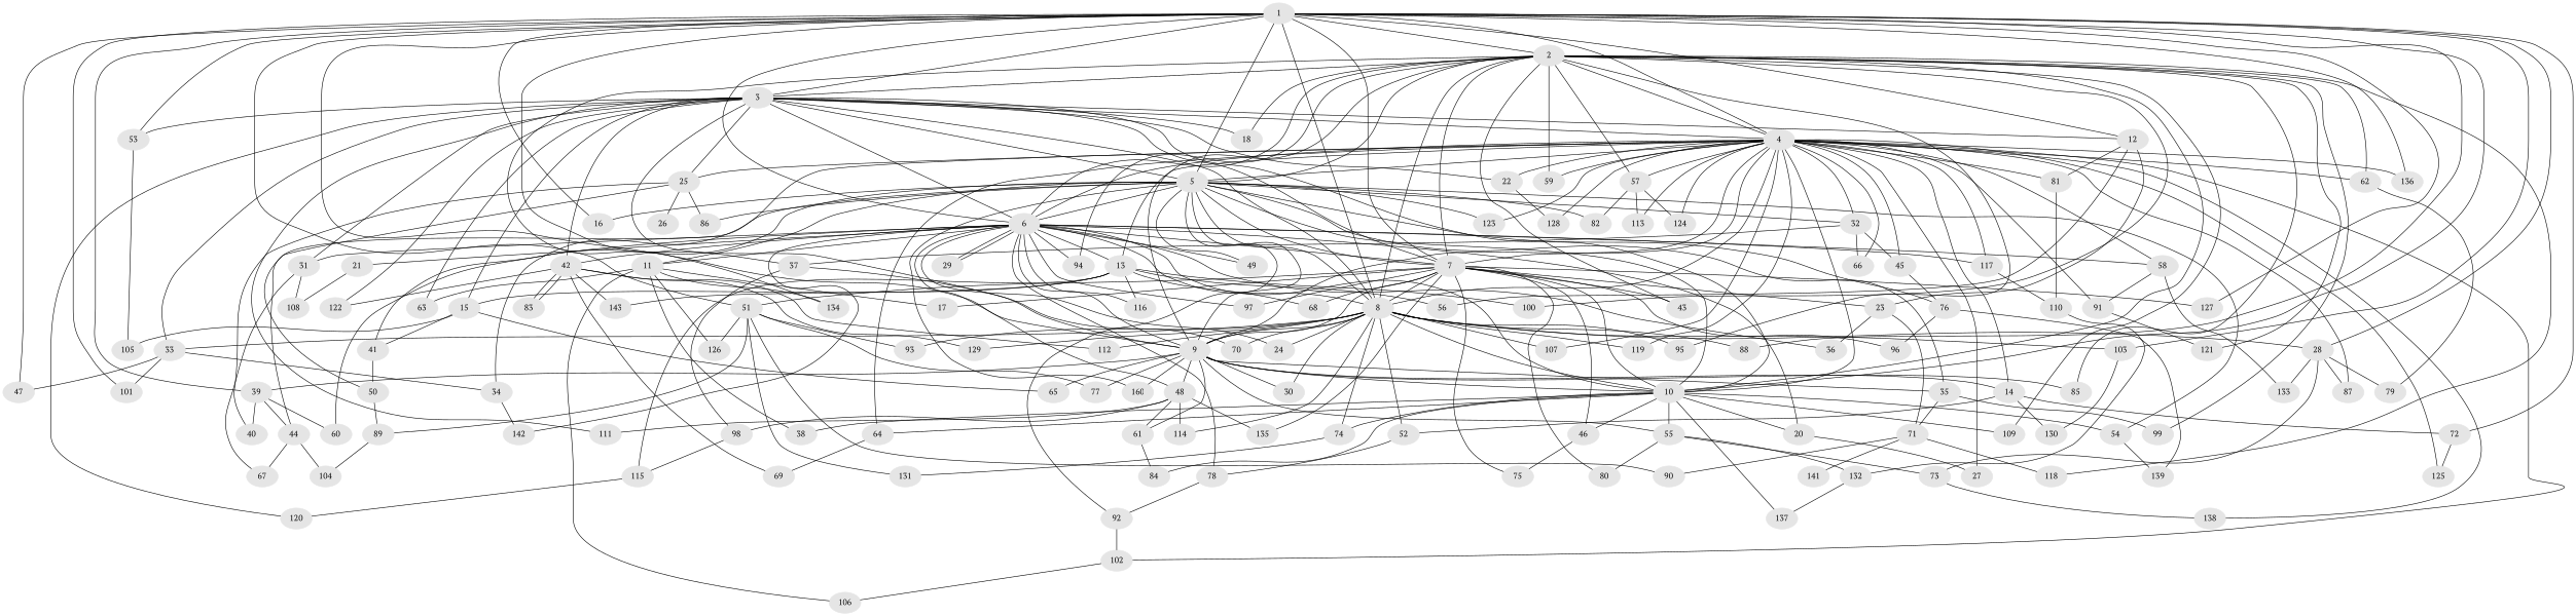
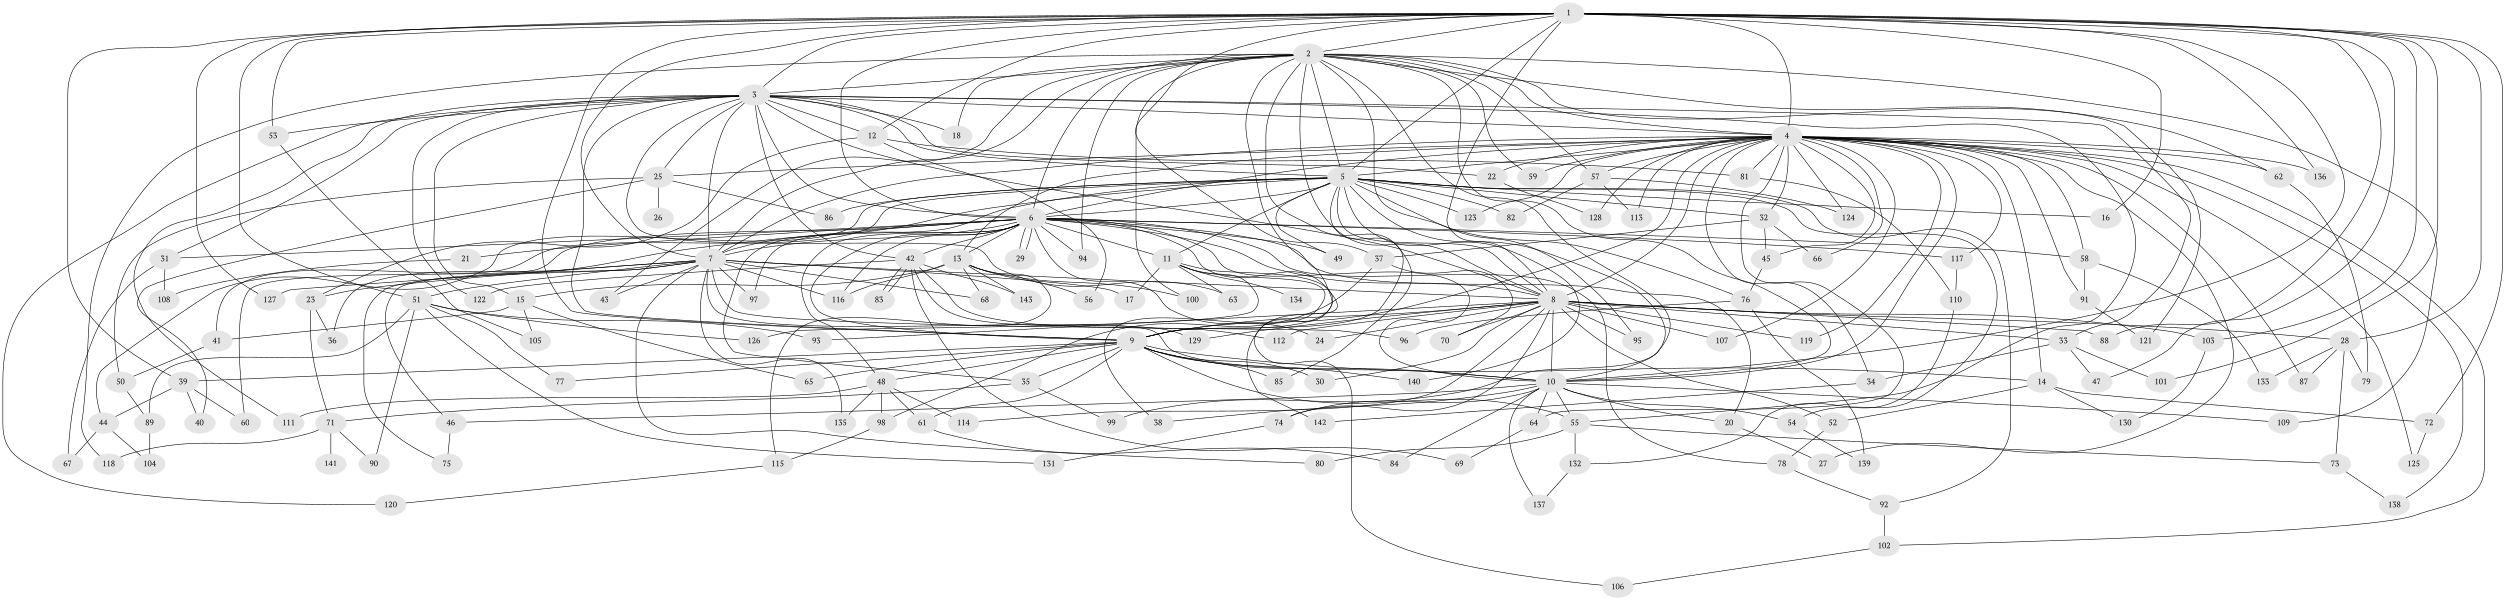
  graph {
    fontname="PT Serif"
    node [color=gray90 fontname="PT Serif" style=filled]
    edge [fontname="PT Serif"]
    1
    2
    3
    4
    5
    6
    7
    8
    9
    10
    12
    16
    28
    37
    39
    47
    51
    53
    72
    88
    101
    103
    127
    136
    18
    43
    57
    59
    62
    85
    94
    95
    99
    100
    109
    118
    121
    134
    15
    22
    25
    31
    33
    42
    63
    111
    120
    122
    13
    14
    27
    32
    34
    45
    58
    64
    66
    81
    87
    91
    102
    107
    113
    117
    119
    123
    124
    125
    128
    138
    11
    35
    41
    44
    49
    54
    76
    82
    86
    92
-   140 [label=160]
+   140
    21
    20
    24
    29
    36
    48
    60
    78
    97
    116
    142
    17
    23
    46
    68
    75
    80
    96
    135
    30
    52
    70
    74
    93
    112
    114
    129
    55
    61
    65
    77
    38
    84
    137
    56
    73
    79
    133
    98
    40
    126
    89
    90
    131
    105
    130
    108
    26
    50
    67
    143
    69
    83
    115
    110
    106
    132
    71
    104
    139
    141
    1 -- 2
    1 -- 3
    1 -- 4
    1 -- 5
    1 -- 6
    1 -- 7
    1 -- 8
    1 -- 9
    1 -- 10
    1 -- 12
    1 -- 16
    1 -- 28
    1 -- 37
    1 -- 39
    1 -- 47
    1 -- 51
    1 -- 53
    1 -- 72
    1 -- 88
    1 -- 101
    1 -- 103
    1 -- 127
    1 -- 136
    2 -- 3
    2 -- 4
    2 -- 5
    2 -- 6
    2 -- 7
    2 -- 8
    2 -- 9
    2 -- 10
    2 -- 18
    2 -- 43
    2 -- 57
    2 -- 59
    2 -- 62
    2 -- 85
    2 -- 94
    2 -- 95
    2 -- 99
    2 -- 100
    2 -- 109
    2 -- 118
    2 -- 121
-   2 -- 134
    3 -- 4
    3 -- 5
    3 -- 6
    3 -- 7
    3 -- 8
    3 -- 9
-   3 -- 10
+   3 -- 55
    3 -- 12
    3 -- 53
    3 -- 18
    3 -- 15
    3 -- 22
    3 -- 25
    3 -- 31
    3 -- 33
    3 -- 42
    3 -- 63
    3 -- 111
    3 -- 120
    3 -- 122
    4 -- 5
    4 -- 6
    4 -- 7
    4 -- 8
    4 -- 9
    4 -- 10
    4 -- 136
    4 -- 57
    4 -- 59
    4 -- 62
    4 -- 22
    4 -- 25
    4 -- 13
    4 -- 14
    4 -- 27
    4 -- 32
    4 -- 34
    4 -- 45
    4 -- 58
    4 -- 64
    4 -- 66
    4 -- 81
    4 -- 87
    4 -- 91
    4 -- 102
    4 -- 107
    4 -- 113
    4 -- 117
    4 -- 119
    4 -- 123
    4 -- 124
    4 -- 125
    4 -- 128
    4 -- 138
    5 -- 6
    5 -- 7
    5 -- 8
    5 -- 9
    5 -- 10
    5 -- 16
    5 -- 32
    5 -- 123
    5 -- 11
    5 -- 35
    5 -- 41
    5 -- 44
    5 -- 49
    5 -- 54
    5 -- 76
    5 -- 82
    5 -- 86
    5 -- 92
    5 -- 140
    6 -- 7
    6 -- 8
    6 -- 9
    6 -- 10
    6 -- 94
    6 -- 31
    6 -- 42
    6 -- 13
    6 -- 58
    6 -- 117
    6 -- 11
    6 -- 49
    6 -- 21
    6 -- 20
    6 -- 24
    6 -- 29
    6 -- 29
    6 -- 36
    6 -- 48
    6 -- 60
    6 -- 78
    6 -- 97
    6 -- 116
    6 -- 142
    7 -- 8
-   7 -- 9
+   7 -- 116
    7 -- 10
    7 -- 51
    7 -- 127
    7 -- 43
    7 -- 97
    7 -- 17
    7 -- 23
    7 -- 46
    7 -- 68
    7 -- 75
    7 -- 80
    7 -- 96
    7 -- 135
    8 -- 9
    8 -- 10
    8 -- 28
    8 -- 88
    8 -- 103
    8 -- 95
    8 -- 33
    8 -- 107
    8 -- 119
    8 -- 24
    8 -- 30
    8 -- 52
    8 -- 70
    8 -- 74
    8 -- 93
    8 -- 112
    8 -- 114
    8 -- 129
    9 -- 10
    9 -- 39
    9 -- 85
    9 -- 14
    9 -- 35
    9 -- 140
    9 -- 48
    9 -- 30
    9 -- 55
    9 -- 61
    9 -- 65
    9 -- 77
    10 -- 109
    10 -- 64
    10 -- 54
    10 -- 20
    10 -- 46
    10 -- 74
    10 -- 55
    10 -- 38
    10 -- 84
    10 -- 137
    12 -- 81
    12 -- 23
    12 -- 56
    28 -- 87
    28 -- 73
    28 -- 79
    28 -- 133
    37 -- 70
    37 -- 98
    39 -- 44
    39 -- 60
    39 -- 40
    51 -- 93
    51 -- 77
    51 -- 126
    51 -- 89
    51 -- 90
    51 -- 131
    53 -- 105
    72 -- 125
    103 -- 130
    57 -- 113
    57 -- 124
    57 -- 82
    62 -- 79
    15 -- 41
    15 -- 65
    15 -- 105
    22 -- 128
    25 -- 86
    25 -- 40
    25 -- 26
    25 -- 50
    31 -- 108
    31 -- 67
    33 -- 47
    33 -- 101
    33 -- 34
    42 -- 122
    42 -- 112
    42 -- 129
    42 -- 143
    42 -- 69
    42 -- 83
    42 -- 83
    13 -- 100
    13 -- 15
    13 -- 116
    13 -- 68
    13 -- 56
    13 -- 143
    13 -- 115
    14 -- 72
    14 -- 52
    14 -- 130
    32 -- 37
    32 -- 45
    32 -- 66
    34 -- 142
    45 -- 76
    58 -- 91
    58 -- 133
    64 -- 69
    81 -- 110
    91 -- 121
    102 -- 106
    117 -- 110
    11 -- 134
    11 -- 63
    11 -- 17
    11 -- 38
    11 -- 126
    11 -- 106
    35 -- 99
    35 -- 71
    41 -- 50
    44 -- 67
    44 -- 104
    54 -- 139
    76 -- 96
    76 -- 139
    92 -- 102
    21 -- 108
    20 -- 27
    48 -- 111
    48 -- 135
    48 -- 114
    48 -- 61
    48 -- 98
    78 -- 92
    23 -- 36
    23 -- 71
    46 -- 75
    52 -- 78
    74 -- 131
    55 -- 80
    55 -- 73
    55 -- 132
    61 -- 84
    73 -- 138
    98 -- 115
    89 -- 104
    50 -- 89
    115 -- 120
    110 -- 132
    132 -- 137
    71 -- 118
    71 -- 90
    71 -- 141
  }
